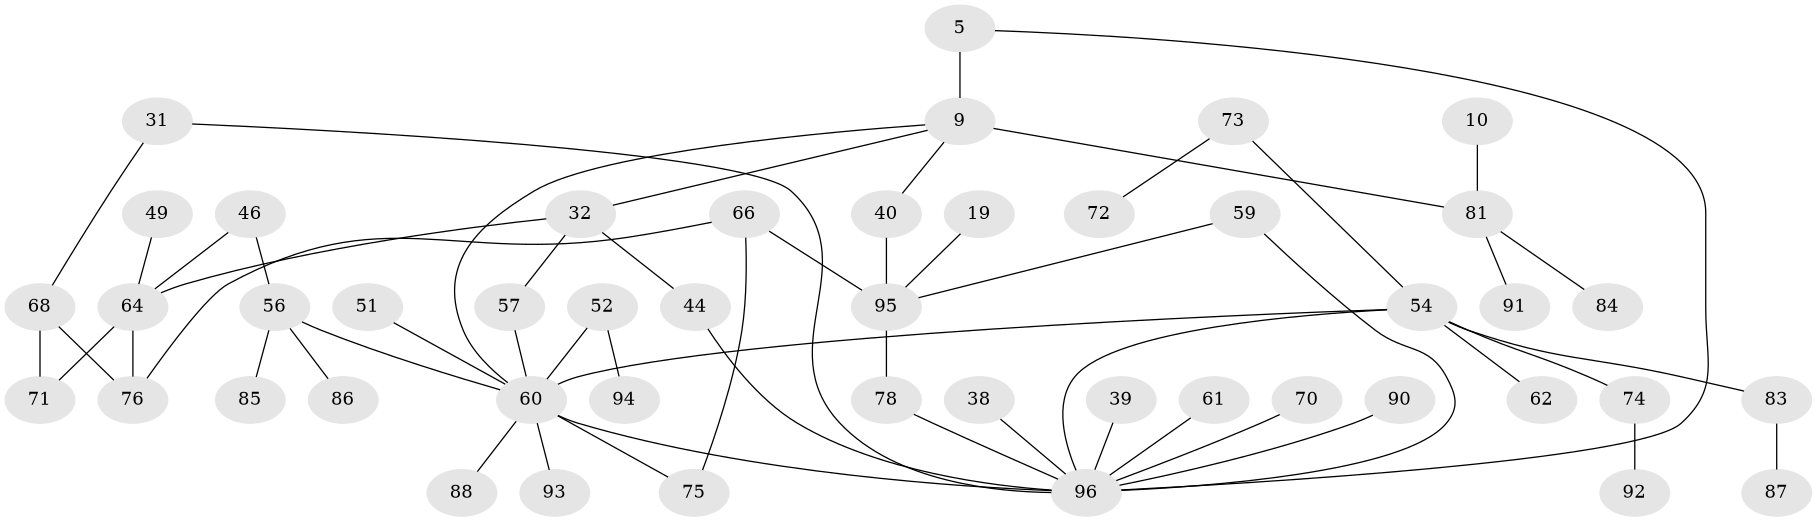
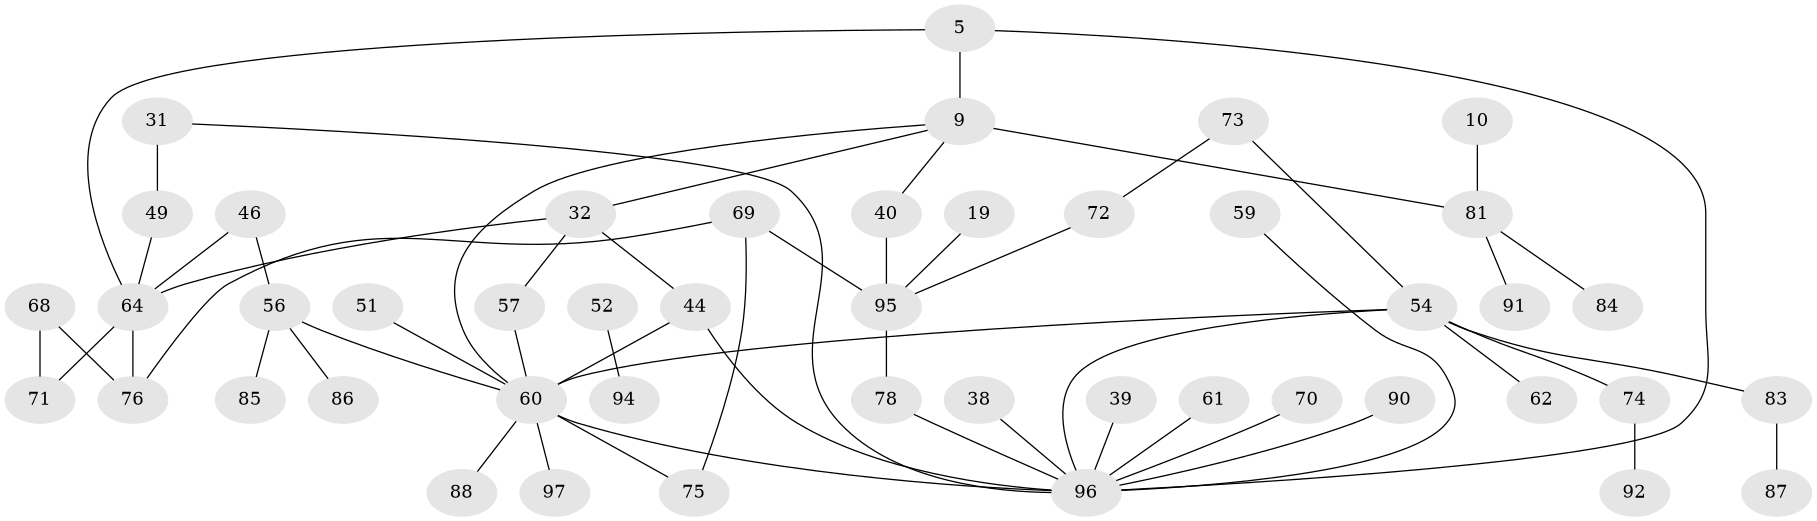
  graph {
    node [color=gray90 style=filled]
    9 [super="+7"]
    n2 [label=32 super="+24+16+30+29"]
    40
    60 [super="+23+28+20+22+41"]
    81 [super="+13+63+73"]
    5
    64 [super="+11"]
    96 [super="+36+82+67"]
    76
    71
    44
    57
    95 [super="+1+77+79"]
    75 [super="+66"]
    88
-   93
+   93 [label=97]
    84
    91
    78
    19
    68 [super="+65"]
    31
    54 [super="+26+34"]
    62
    74
    83 [super="+35"]
    n27 [label=73]
    72
    38
    39
    46 [super="+43"]
    56 [super="+45"]
    85
    86
    49
    51
    52
    94
    92
    87
    59
    61
-   69 [super="+50+25+42" label=66]
+   69 [super="+50+25+42"]
    70
    n45 [label=10]
    90
    9 -- n2
    9 -- 40
    9 -- 60
    9 -- 81 [weight=2]
    n2 -- 64
    n2 -- 44
    n2 -- 57
    40 -- 95
    60 -- 96
    60 -- 75
    60 -- 88
    60 -- 93
    81 -- 84
    81 -- 91
    5 -- 9 [weight=2]
+   5 -- 64
    5 -- 96 [weight=2]
    64 -- 76
    64 -- 71 [weight=2]
    44 -- 96
    57 -- 60
    95 -- 78 [weight=4]
    78 -- 96
    19 -- 95
    68 -- 76 [weight=2]
    68 -- 71
    31 -- 96
-   31 -- 68
+   31 -- 49
    54 -- 60
    54 -- 96 [weight=2]
    54 -- 62
    54 -- 74
    54 -- 83
    74 -- 92
    83 -- 87
    n27 -- 54
    n27 -- 72
-   59 -- 95
+   72 -- 95
    38 -- 96
    39 -- 96
    46 -- 64 [weight=2]
    46 -- 56
    56 -- 60
    56 -- 85
    56 -- 86
    49 -- 64
    51 -- 60
-   52 -- 60
+   44 -- 60
    52 -- 94
    59 -- 96
    61 -- 96
    69 -- 76
    69 -- 95 [weight=2]
    69 -- 75
    70 -- 96
    n45 -- 81
    90 -- 96
  }
